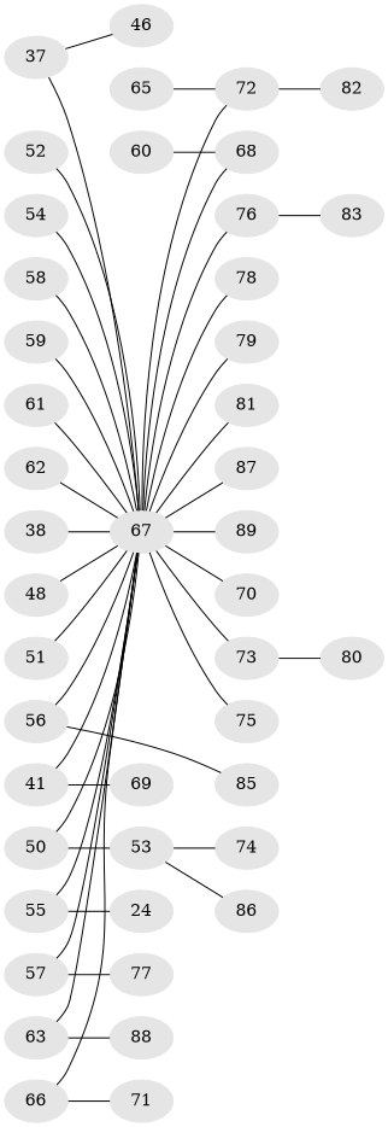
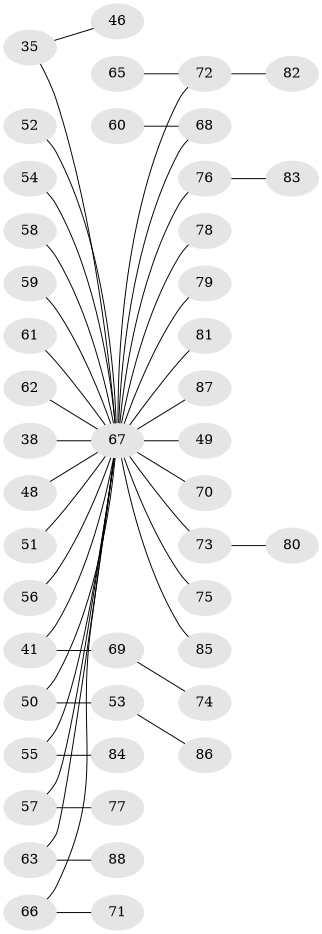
  graph {
    rankdir=LR
    node [color=gray90 style=filled]
-   37
+   37 [label=35]
    46
    67 [super="+32+4+7+16+11+40+24+12+17+33+19+21+22+26+27+47+31+34+35"]
    72 [super="+28"]
    68
    70
    73
    75
    76
    78
    79
    81
    85
    87
-   89
+   89 [label=49]
    38
    41
    69
    48
    50
    53
    86
    51
    52
    54
    55
-   84 [label=24]
+   84
    56
    57
    77
    58
    59
    60
    61
    62
    63
    88
    82
    65
    66 [super="+64"]
    71
    74
    80
    83
    37 -- 46
    37 -- 67
    67 -- 72
    67 -- 68
    67 -- 70
    67 -- 73
    67 -- 75
    67 -- 76
    67 -- 78
    67 -- 79
    67 -- 81
-   56 -- 85
+   67 -- 85
    67 -- 87
    67 -- 89
    72 -- 82
    73 -- 80
    76 -- 83
    38 -- 67
    41 -- 67
    41 -- 69
-   53 -- 74
+   69 -- 74
    48 -- 67
    50 -- 67
    50 -- 53
    53 -- 86
    51 -- 67
    52 -- 67
    54 -- 67
    55 -- 67
    55 -- 84
    56 -- 67
    57 -- 67
    57 -- 77
    58 -- 67
    59 -- 67
    60 -- 68
    61 -- 67
    62 -- 67
    63 -- 67
    63 -- 88
    65 -- 72
    66 -- 67
    66 -- 71
  }
